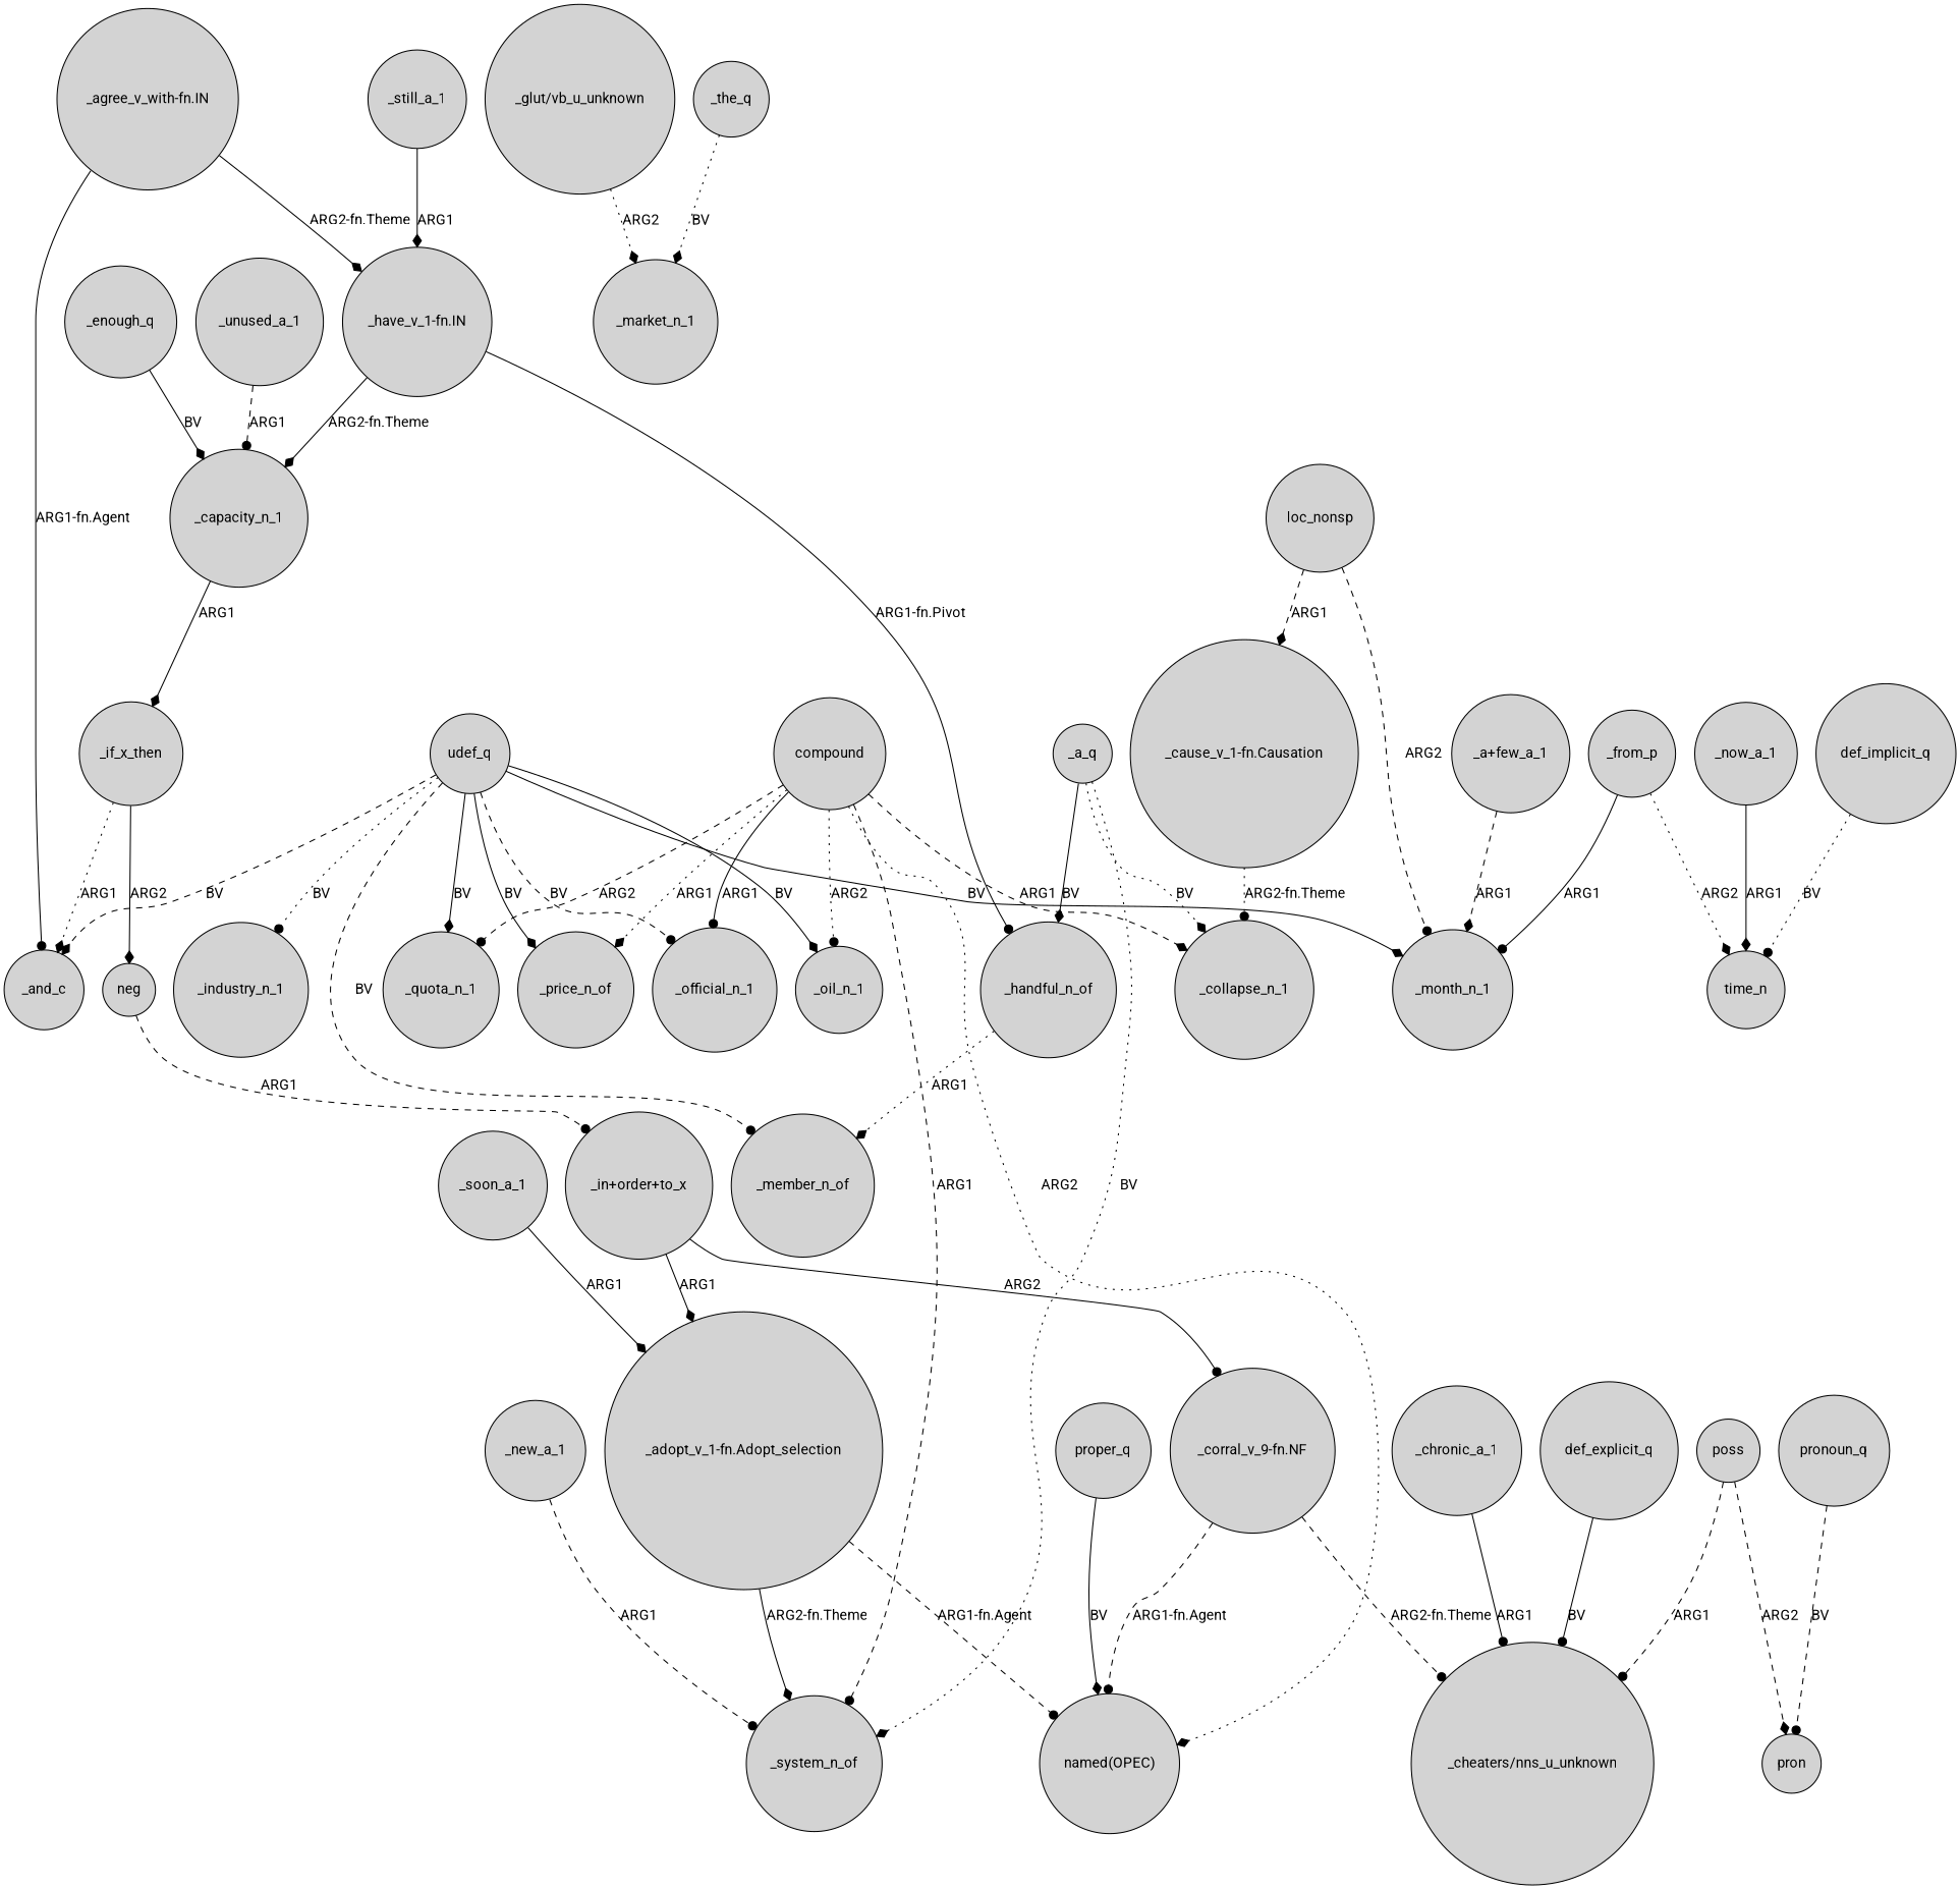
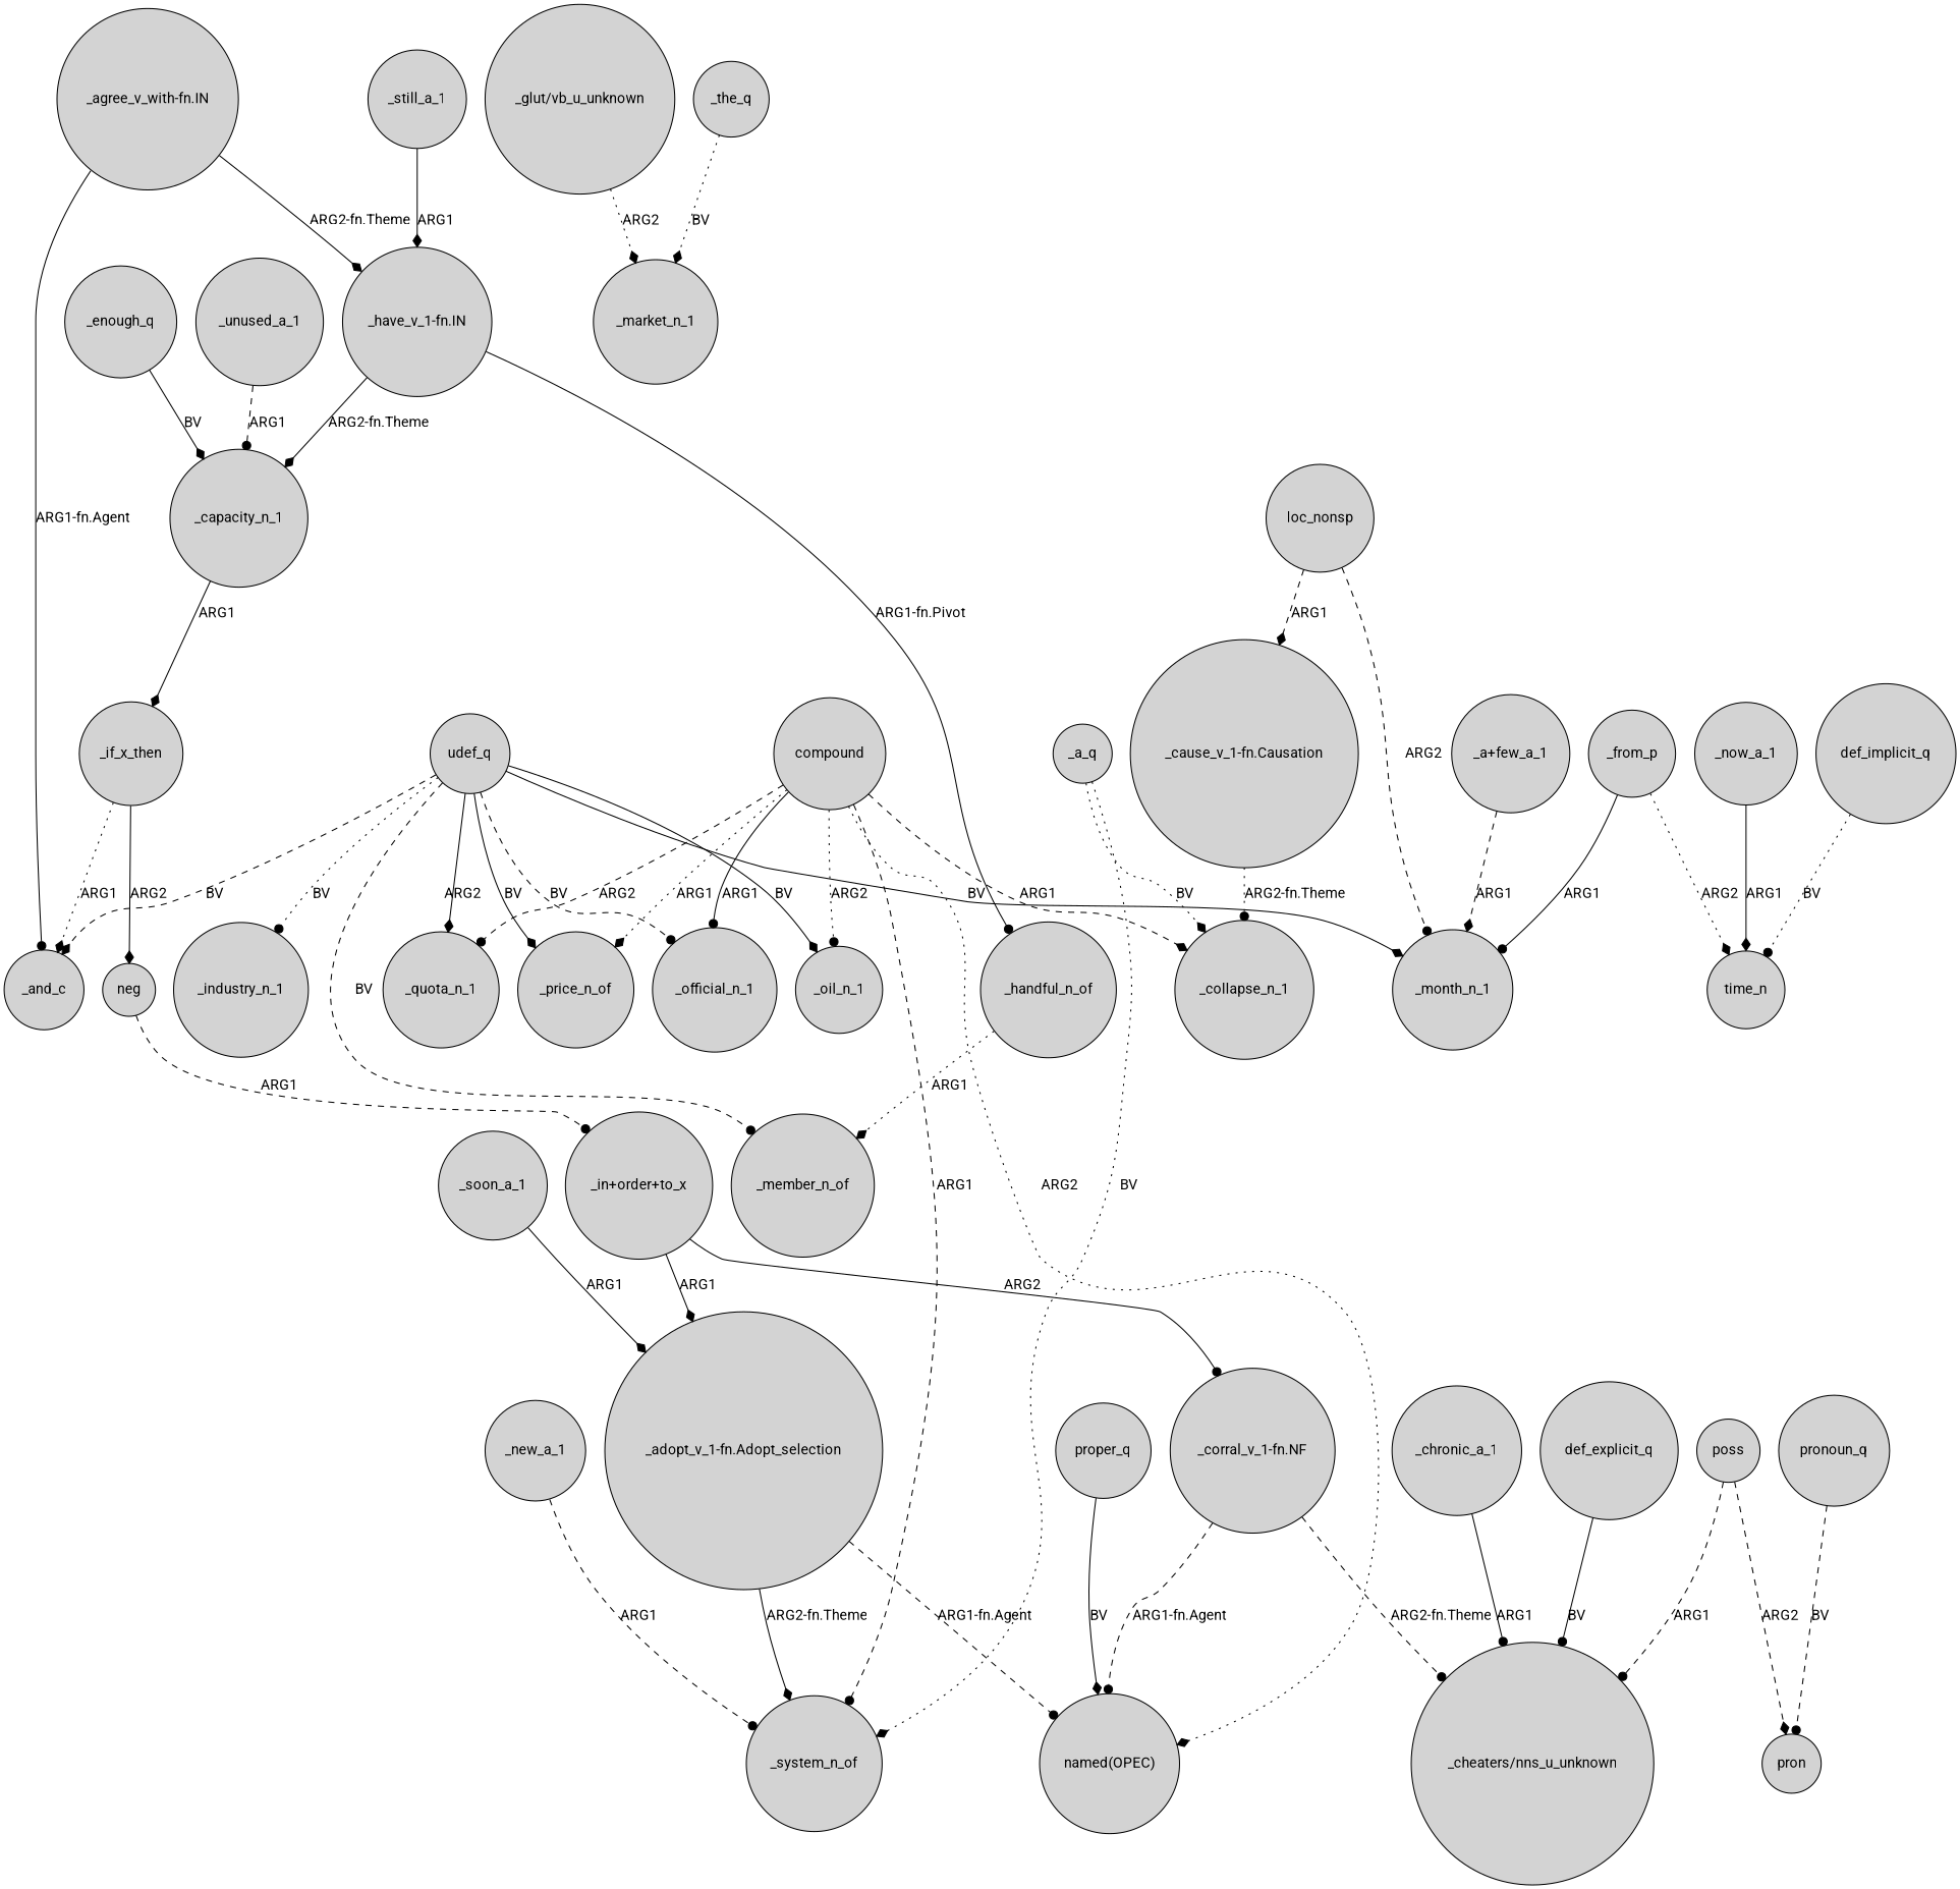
  digraph {
    fontname=Roboto
    node [fontname=Roboto shape=circle style=filled]
    edge [arrowhead=diamond fontname=Roboto style=solid]
    _unused_a_1
    _capacity_n_1
    _if_x_then
    _and_c
    neg
    loc_nonsp
    "_cause_v_1-fn.Causation"
    _month_n_1
    _collapse_n_1
    def_explicit_q
    "_cheaters/nns_u_unknown"
    udef_q
    _price_n_of
    _oil_n_1
    _official_n_1
    _member_n_of
    _quota_n_1
    _industry_n_1
    poss
    pron
    "_in+order+to_x"
    "_agree_v_with-fn.IN"
    "_have_v_1-fn.IN"
    _handful_n_of
    _from_p
    time_n
    compound
    _system_n_of
    "named(OPEC)"
-   "_corral_v_1-fn.NF" [label="_corral_v_9-fn.NF"]
+   "_corral_v_1-fn.NF"
    "_adopt_v_1-fn.Adopt_selection"
    _still_a_1
    _new_a_1
    pronoun_q
    "_a+few_a_1"
    _a_q
    _now_a_1
    "_glut/vb_u_unknown"
    _market_n_1
    _soon_a_1
    proper_q
    _the_q
    _enough_q
    _chronic_a_1
    def_implicit_q
    _unused_a_1 -> _capacity_n_1 [arrowhead=dot label=ARG1 style=dashed]
    _capacity_n_1 -> _if_x_then [label=ARG1]
    _if_x_then -> _and_c [label=ARG1 style=dotted]
    _if_x_then -> neg [label=ARG2]
    neg -> "_in+order+to_x" [arrowhead=dot label=ARG1 style=dashed]
    loc_nonsp -> "_cause_v_1-fn.Causation" [label=ARG1 style=dashed]
    loc_nonsp -> _month_n_1 [arrowhead=dot label=ARG2 style=dashed]
    "_cause_v_1-fn.Causation" -> _collapse_n_1 [arrowhead=dot label="ARG2-fn.Theme" style=dotted]
    def_explicit_q -> "_cheaters/nns_u_unknown" [arrowhead=dot label=BV]
    udef_q -> _and_c [label=BV style=dashed]
    udef_q -> _month_n_1 [label=BV]
    udef_q -> _price_n_of [label=BV]
    udef_q -> _oil_n_1 [label=BV]
    udef_q -> _official_n_1 [arrowhead=dot label=BV style=dashed]
    udef_q -> _member_n_of [arrowhead=dot label=BV style=dashed]
-   udef_q -> _quota_n_1 [label=BV]
+   udef_q -> _quota_n_1 [label=ARG2]
    udef_q -> _industry_n_1 [arrowhead=dot label=BV style=dotted]
    poss -> "_cheaters/nns_u_unknown" [arrowhead=dot label=ARG1 style=dashed]
    poss -> pron [label=ARG2 style=dashed]
    "_in+order+to_x" -> "_corral_v_1-fn.NF" [arrowhead=dot label=ARG2]
    "_in+order+to_x" -> "_adopt_v_1-fn.Adopt_selection" [label=ARG1]
    "_agree_v_with-fn.IN" -> _and_c [arrowhead=dot label="ARG1-fn.Agent"]
    "_agree_v_with-fn.IN" -> "_have_v_1-fn.IN" [label="ARG2-fn.Theme"]
    "_have_v_1-fn.IN" -> _capacity_n_1 [label="ARG2-fn.Theme"]
    "_have_v_1-fn.IN" -> _handful_n_of [arrowhead=dot label="ARG1-fn.Pivot"]
    _handful_n_of -> _member_n_of [label=ARG1 style=dotted]
    _from_p -> _month_n_1 [arrowhead=dot label=ARG1]
    _from_p -> time_n [label=ARG2 style=dotted]
    compound -> _collapse_n_1 [label=ARG1 style=dashed]
    compound -> _price_n_of [label=ARG1 style=dotted]
    compound -> _oil_n_1 [arrowhead=dot label=ARG2 style=dotted]
    compound -> _official_n_1 [arrowhead=dot label=ARG1]
    compound -> _quota_n_1 [arrowhead=dot label=ARG2 style=dashed]
    compound -> _system_n_of [arrowhead=dot label=ARG1 style=dashed]
    compound -> "named(OPEC)" [label=ARG2 style=dotted]
    "_corral_v_1-fn.NF" -> "_cheaters/nns_u_unknown" [arrowhead=dot label="ARG2-fn.Theme" style=dashed]
    "_corral_v_1-fn.NF" -> "named(OPEC)" [arrowhead=dot label="ARG1-fn.Agent" style=dashed]
    "_adopt_v_1-fn.Adopt_selection" -> _system_n_of [label="ARG2-fn.Theme"]
    "_adopt_v_1-fn.Adopt_selection" -> "named(OPEC)" [arrowhead=dot label="ARG1-fn.Agent" style=dashed]
    _still_a_1 -> "_have_v_1-fn.IN" [label=ARG1]
    _new_a_1 -> _system_n_of [arrowhead=dot label=ARG1 style=dashed]
    pronoun_q -> pron [arrowhead=dot label=BV style=dashed]
    "_a+few_a_1" -> _month_n_1 [label=ARG1 style=dashed]
    _a_q -> _collapse_n_1 [label=BV style=dotted]
-   _a_q -> _handful_n_of [label=BV]
    _a_q -> _system_n_of [label=BV style=dotted]
    _now_a_1 -> time_n [label=ARG1]
    "_glut/vb_u_unknown" -> _market_n_1 [label=ARG2 style=dotted]
    _soon_a_1 -> "_adopt_v_1-fn.Adopt_selection" [label=ARG1]
    proper_q -> "named(OPEC)" [label=BV]
    _the_q -> _market_n_1 [label=BV style=dotted]
    _enough_q -> _capacity_n_1 [label=BV]
    _chronic_a_1 -> "_cheaters/nns_u_unknown" [arrowhead=dot label=ARG1]
    def_implicit_q -> time_n [arrowhead=dot label=BV style=dotted]
  }
